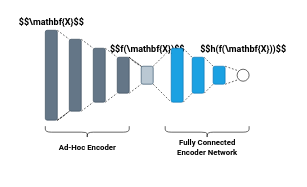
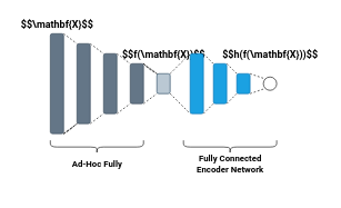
  <mxCell id="0" />
  <mxCell id="1" parent="0" />
  <mxCell id="2" style="orthogonalLoop=1;jettySize=auto;html=1;exitX=1;exitY=0;exitDx=0;exitDy=0;entryX=0;entryY=0;entryDx=0;entryDy=0;fontFamily=Roboto;fontSource=https%3A%2F%2Ffonts.googleapis.com%2Fcss%3Ffamily%3DRoboto;strokeColor=default;sketch=0;rounded=0;endArrow=none;endFill=0;shadow=0;dashed=1;" parent="1" source="4" target="7" edge="1"><mxGeometry relative="1" as="geometry" /></mxCell>
  <mxCell id="3" style="edgeStyle=none;rounded=0;sketch=1;orthogonalLoop=1;jettySize=auto;html=1;exitX=1;exitY=1;exitDx=0;exitDy=0;entryX=0;entryY=1;entryDx=0;entryDy=0;shadow=0;dashed=1;strokeColor=default;fontFamily=Roboto;fontSource=https%3A%2F%2Ffonts.googleapis.com%2Fcss%3Ffamily%3DRoboto;endArrow=none;endFill=0;" parent="1" source="4" target="7" edge="1"><mxGeometry relative="1" as="geometry" /></mxCell>
  <mxCell id="4" value="" style="rounded=1;whiteSpace=wrap;html=1;fillColor=#647687;strokeColor=#314354;fontColor=#ffffff;" parent="1" vertex="1"><mxGeometry x="75" y="50" width="20" height="150" as="geometry" /></mxCell>
  <mxCell id="5" style="edgeStyle=none;rounded=0;sketch=0;orthogonalLoop=1;jettySize=auto;html=1;exitX=1;exitY=0;exitDx=0;exitDy=0;entryX=0;entryY=0;entryDx=0;entryDy=0;shadow=0;strokeColor=default;fontFamily=Roboto;fontSource=https%3A%2F%2Ffonts.googleapis.com%2Fcss%3Ffamily%3DRoboto;endArrow=none;endFill=0;dashed=1;" parent="1" source="7" target="10" edge="1"><mxGeometry relative="1" as="geometry" /></mxCell>
  <mxCell id="6" style="edgeStyle=none;rounded=0;orthogonalLoop=1;jettySize=auto;html=1;exitX=1;exitY=1;exitDx=0;exitDy=0;entryX=0;entryY=1;entryDx=0;entryDy=0;dashed=1;endArrow=none;endFill=0;" parent="1" source="7" target="10" edge="1"><mxGeometry relative="1" as="geometry" /></mxCell>
  <mxCell id="7" value="" style="rounded=1;whiteSpace=wrap;html=1;fillColor=#647687;strokeColor=#314354;fontColor=#ffffff;" parent="1" vertex="1"><mxGeometry x="115" y="65" width="20" height="120" as="geometry" /></mxCell>
  <mxCell id="8" style="edgeStyle=none;rounded=0;sketch=0;orthogonalLoop=1;jettySize=auto;html=1;exitX=1;exitY=0;exitDx=0;exitDy=0;entryX=0;entryY=0;entryDx=0;entryDy=0;shadow=0;strokeColor=default;fontFamily=Roboto;fontSource=https%3A%2F%2Ffonts.googleapis.com%2Fcss%3Ffamily%3DRoboto;endArrow=none;endFill=0;dashed=1;" parent="1" source="10" target="13" edge="1"><mxGeometry relative="1" as="geometry" /></mxCell>
  <mxCell id="9" style="edgeStyle=none;rounded=0;orthogonalLoop=1;jettySize=auto;html=1;exitX=1;exitY=1;exitDx=0;exitDy=0;entryX=0;entryY=1;entryDx=0;entryDy=0;dashed=1;endArrow=none;endFill=0;" parent="1" source="10" target="13" edge="1"><mxGeometry relative="1" as="geometry" /></mxCell>
  <mxCell id="10" value="" style="rounded=1;whiteSpace=wrap;html=1;fillColor=#647687;strokeColor=#314354;fontColor=#ffffff;" parent="1" vertex="1"><mxGeometry x="155" y="80" width="20" height="90" as="geometry" /></mxCell>
  <mxCell id="11" style="edgeStyle=none;rounded=0;sketch=1;orthogonalLoop=1;jettySize=auto;html=1;exitX=1;exitY=0;exitDx=0;exitDy=0;entryX=0;entryY=0;entryDx=0;entryDy=0;shadow=0;dashed=1;strokeColor=default;fontFamily=Roboto;fontSource=https%3A%2F%2Ffonts.googleapis.com%2Fcss%3Ffamily%3DRoboto;endArrow=none;endFill=0;" parent="1" source="13" target="16" edge="1"><mxGeometry relative="1" as="geometry" /></mxCell>
  <mxCell id="12" style="edgeStyle=none;rounded=0;orthogonalLoop=1;jettySize=auto;html=1;exitX=1;exitY=1;exitDx=0;exitDy=0;entryX=0;entryY=1;entryDx=0;entryDy=0;dashed=1;endArrow=none;endFill=0;" parent="1" source="13" target="16" edge="1"><mxGeometry relative="1" as="geometry" /></mxCell>
  <mxCell id="13" value="" style="rounded=1;whiteSpace=wrap;html=1;fillColor=#647687;strokeColor=#314354;fontColor=#ffffff;" parent="1" vertex="1"><mxGeometry x="195" y="95" width="20" height="60" as="geometry" /></mxCell>
  <mxCell id="14" style="rounded=0;orthogonalLoop=1;jettySize=auto;html=1;exitX=1;exitY=0;exitDx=0;exitDy=0;entryX=0;entryY=0;entryDx=0;entryDy=0;dashed=1;endArrow=none;endFill=0;" parent="1" source="16" target="23" edge="1"><mxGeometry relative="1" as="geometry"><mxPoint x="275" y="65" as="targetPoint" /></mxGeometry></mxCell>
  <mxCell id="15" style="edgeStyle=none;rounded=0;orthogonalLoop=1;jettySize=auto;html=1;exitX=1;exitY=1;exitDx=0;exitDy=0;entryX=0;entryY=1;entryDx=0;entryDy=0;dashed=1;endArrow=none;endFill=0;" parent="1" source="16" target="23" edge="1"><mxGeometry relative="1" as="geometry"><mxPoint x="275" y="185" as="targetPoint" /></mxGeometry></mxCell>
  <mxCell id="16" value="" style="rounded=1;whiteSpace=wrap;html=1;fillColor=#bac8d3;strokeColor=#23445d;" parent="1" vertex="1"><mxGeometry x="235" y="110" width="20" height="30" as="geometry" /></mxCell>
  <mxCell id="17" value="" style="shape=curlyBracket;whiteSpace=wrap;html=1;rounded=1;flipH=1;rotation=90;" parent="1" vertex="1"><mxGeometry x="135" y="150" width="20" height="140" as="geometry" /></mxCell>
- <mxCell id="18" value="&lt;font data-font-src=&quot;https://fonts.googleapis.com/css?family=Roboto&quot; face=&quot;Roboto&quot; style=&quot;font-size: 13px;&quot;&gt;&lt;b style=&quot;font-size: 13px;&quot;&gt;Ad-Hoc Encoder&lt;/b&gt;&lt;/font&gt;" style="text;html=1;align=center;verticalAlign=middle;resizable=0;points=[];autosize=1;strokeColor=none;fillColor=none;fontSize=13;" parent="1" vertex="1"><mxGeometry x="85" y="230" width="120" height="30" as="geometry" /></mxCell>
+ <mxCell id="18" value="&lt;font data-font-src=&quot;https://fonts.googleapis.com/css?family=Roboto&quot; face=&quot;Roboto&quot; style=&quot;font-size: 13px;&quot;&gt;&lt;b style=&quot;font-size: 13px;&quot;&gt;Ad-Hoc Fully&lt;/b&gt;&lt;/font&gt;" style="text;html=1;align=center;verticalAlign=middle;resizable=0;points=[];autosize=1;strokeColor=none;fillColor=none;fontSize=13;" parent="1" vertex="1"><mxGeometry x="85" y="230" width="120" height="30" as="geometry" /></mxCell>
  <mxCell id="19" value="$$\mathbf{X}$$" style="text;html=1;align=center;verticalAlign=middle;resizable=0;points=[];autosize=1;strokeColor=none;fillColor=none;fontFamily=Roboto;fontStyle=1;fontSize=15;" parent="1" vertex="1"><mxGeometry x="20" y="20" width="130" height="30" as="geometry" /></mxCell>
  <mxCell id="20" value="$$f(\mathbf{X})$$" style="text;html=1;align=center;verticalAlign=middle;resizable=0;points=[];autosize=1;strokeColor=none;fillColor=none;fontFamily=Roboto;fontStyle=1;fontSize=15;" parent="1" vertex="1"><mxGeometry x="170" y="65" width="150" height="30" as="geometry" /></mxCell>
  <mxCell id="21" style="edgeStyle=none;rounded=0;orthogonalLoop=1;jettySize=auto;html=1;exitX=1;exitY=0;exitDx=0;exitDy=0;entryX=1.008;entryY=1.052;entryDx=0;entryDy=0;entryPerimeter=0;dashed=1;endArrow=none;endFill=0;" parent="1" source="23" target="20" edge="1"><mxGeometry relative="1" as="geometry" /></mxCell>
  <mxCell id="22" style="edgeStyle=none;rounded=0;orthogonalLoop=1;jettySize=auto;html=1;exitX=1;exitY=1;exitDx=0;exitDy=0;entryX=0;entryY=1;entryDx=0;entryDy=0;dashed=1;endArrow=none;endFill=0;" parent="1" source="23" target="26" edge="1"><mxGeometry relative="1" as="geometry" /></mxCell>
  <mxCell id="23" value="" style="rounded=1;whiteSpace=wrap;html=1;fillColor=#1ba1e2;strokeColor=#006EAF;fontColor=#ffffff;" parent="1" vertex="1"><mxGeometry x="285" y="80" width="20" height="90" as="geometry" /></mxCell>
  <mxCell id="24" style="edgeStyle=none;rounded=0;orthogonalLoop=1;jettySize=auto;html=1;exitX=1;exitY=0;exitDx=0;exitDy=0;entryX=0;entryY=0;entryDx=0;entryDy=0;dashed=1;endArrow=none;endFill=0;" parent="1" source="26" target="29" edge="1"><mxGeometry relative="1" as="geometry" /></mxCell>
  <mxCell id="25" style="edgeStyle=none;rounded=0;orthogonalLoop=1;jettySize=auto;html=1;exitX=1;exitY=1;exitDx=0;exitDy=0;entryX=0;entryY=1;entryDx=0;entryDy=0;dashed=1;endArrow=none;endFill=0;" parent="1" source="26" target="29" edge="1"><mxGeometry relative="1" as="geometry" /></mxCell>
  <mxCell id="26" value="" style="rounded=1;whiteSpace=wrap;html=1;fillColor=#1ba1e2;strokeColor=#006EAF;fontColor=#ffffff;" parent="1" vertex="1"><mxGeometry x="320" y="95" width="20" height="60" as="geometry" /></mxCell>
  <mxCell id="27" style="edgeStyle=none;rounded=0;orthogonalLoop=1;jettySize=auto;html=1;exitX=1;exitY=0;exitDx=0;exitDy=0;entryX=0;entryY=0;entryDx=0;entryDy=0;dashed=1;endArrow=none;endFill=0;" parent="1" source="29" target="30" edge="1"><mxGeometry relative="1" as="geometry" /></mxCell>
  <mxCell id="28" style="edgeStyle=none;rounded=0;orthogonalLoop=1;jettySize=auto;html=1;exitX=1;exitY=1;exitDx=0;exitDy=0;entryX=0;entryY=1;entryDx=0;entryDy=0;dashed=1;endArrow=none;endFill=0;" parent="1" source="29" target="30" edge="1"><mxGeometry relative="1" as="geometry" /></mxCell>
  <mxCell id="29" value="" style="rounded=1;whiteSpace=wrap;html=1;fillColor=#1ba1e2;strokeColor=#006EAF;fontColor=#ffffff;" parent="1" vertex="1"><mxGeometry x="355" y="110" width="20" height="30" as="geometry" /></mxCell>
  <mxCell id="30" value="" style="ellipse;whiteSpace=wrap;html=1;aspect=fixed;" parent="1" vertex="1"><mxGeometry x="395" y="115" width="20" height="20" as="geometry" /></mxCell>
  <mxCell id="31" value="$$h(f(\mathbf{X}))$$" style="text;html=1;align=center;verticalAlign=middle;resizable=0;points=[];autosize=1;strokeColor=none;fillColor=none;fontFamily=Roboto;fontStyle=1;fontSize=15;" parent="1" vertex="1"><mxGeometry x="320" y="65" width="170" height="30" as="geometry" /></mxCell>
  <mxCell id="32" value="" style="shape=curlyBracket;whiteSpace=wrap;html=1;rounded=1;flipH=1;rotation=90;" parent="1" vertex="1"><mxGeometry x="335" y="150" width="20" height="140" as="geometry" /></mxCell>
  <mxCell id="33" value="&lt;font face=&quot;Roboto&quot;&gt;&lt;b&gt;Fully Connected&lt;br&gt;Encoder Network&lt;br&gt;&lt;/b&gt;&lt;/font&gt;" style="text;html=1;align=center;verticalAlign=middle;resizable=0;points=[];autosize=1;strokeColor=none;fillColor=none;fontSize=13;" parent="1" vertex="1"><mxGeometry x="285" y="225" width="120" height="40" as="geometry" /></mxCell>
